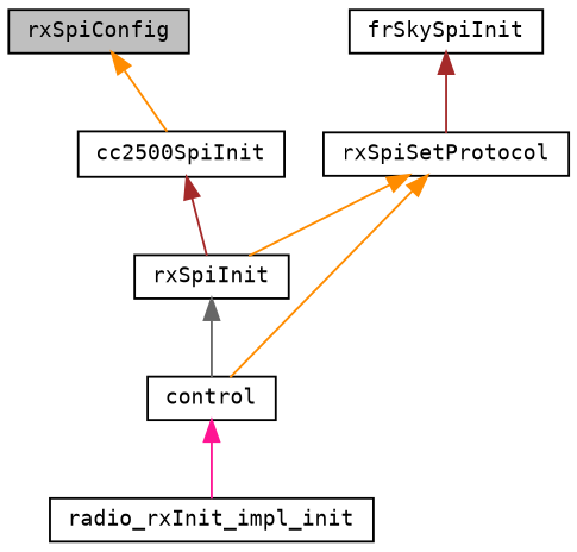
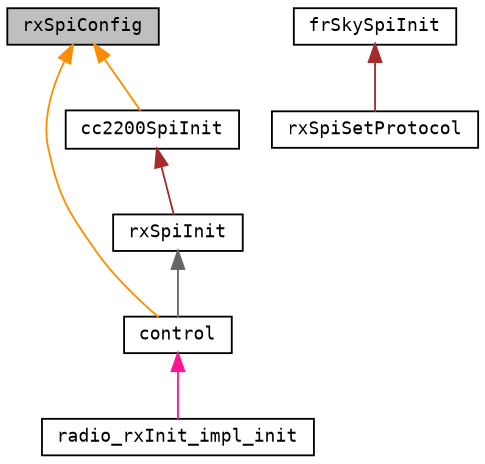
  digraph {
    fontname="DejaVu Sans Mono"
    rankdir=TB
    node [color=black fillcolor=white fontname="DejaVu Sans Mono" fontsize=10 shape=record style=filled]
    edge [color=darkorange dir=back fontname="DejaVu Sans Mono" fontsize=10 labelfontname=FreeSans labelfontsize=10 style=solid]
    n1 [fillcolor=grey75 fontcolor=black height=0.2 label=rxSpiConfig width=0.4]
-   n2 [height=0.2 label=cc2500SpiInit width=0.4]
+   n2 [height=0.2 label=cc2200SpiInit width=0.4]
    n3 [height=0.2 label=control width=0.4]
    n4 [height=0.2 label=rxSpiInit width=0.4]
    n5 [height=0.2 label=radio_rxInit_impl_init width=0.4]
    n6 [height=0.2 label=frSkySpiInit width=0.4]
    n7 [height=0.2 label=rxSpiSetProtocol width=0.4]
    n1 -> n2
-   n7 -> n3
+   n1 -> n3
    n2 -> n4 [color=brown]
    n3 -> n5 [color=deeppink]
    n4 -> n3 [color=gray40]
    n6 -> n7 [color=brown]
-   n7 -> n4
  }
